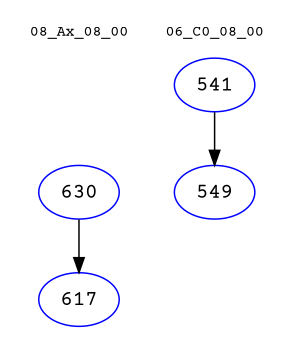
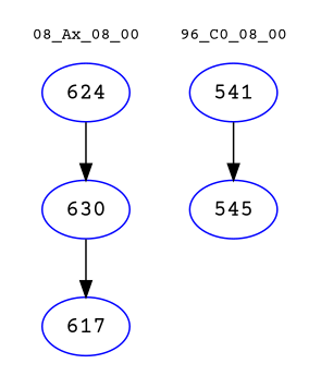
  digraph {
    fontname="Courier Prime"
    node [color=blue fontname="Courier Prime"]
    edge [color=black fontname="Courier Prime"]
+   n1 [label=624]
    n2 [label=617]
    n3 [label=630]
    n4 [label=541]
-   n5 [label=549]
+   n5 [label=545]
    subgraph cluster_1 {
      color=white
      fontsize=10
      label="08_Ax_08_00"
+     n1
      n2
      n3
    }
    subgraph cluster_2 {
      color=white
      fontsize=10
-     label="06_C0_08_00"
+     label="96_C0_08_00"
      n4
      n5
    }
+   n1 -> n3
    n3 -> n2
    n4 -> n5
  }
